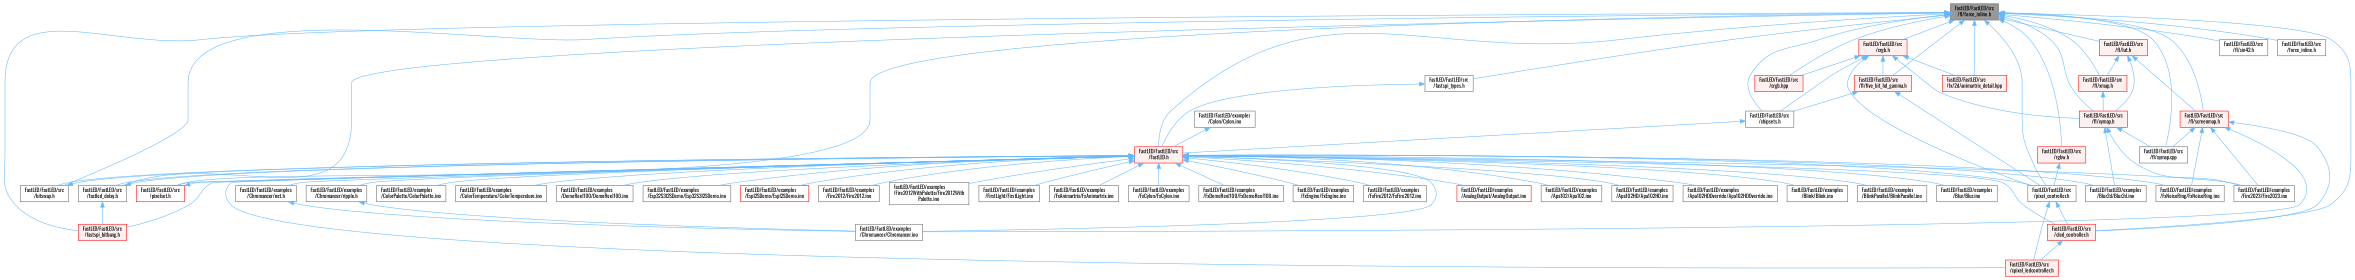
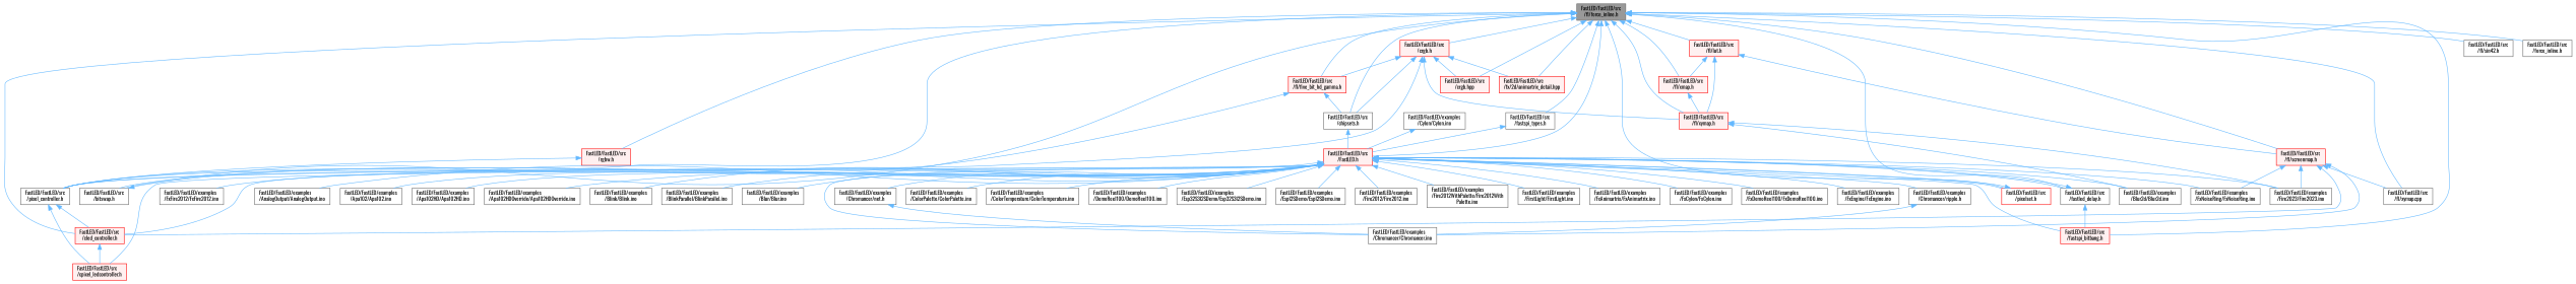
  digraph {
    fontname=Oswald
    node [color=grey40 fillcolor=white fontname=Oswald fontsize=10 shape=box style=filled]
    edge [color=steelblue1 dir=back fontname=Oswald fontsize=10 labelfontname=Helvetica labelfontsize=10 style=solid]
    n1 [color=gray40 fillcolor=grey60 fontcolor=black height=0.2 label="FastLED/FastLED/src\l/fl/force_inline.h" width=0.4]
    n2 [color=red fillcolor="#FFF0F0" height=0.2 label="FastLED/FastLED/src\l/FastLED.h" width=0.4]
    n3 [height=0.2 label="FastLED/FastLED/src\l/bitswap.h" width=0.4]
    n4 [color=red fillcolor="#FFF0F0" height=0.2 label="FastLED/FastLED/src\l/cled_controller.h" width=0.4]
    n5 [height=0.2 label="FastLED/FastLED/src\l/fastled_delay.h" width=0.4]
    n6 [color=red fillcolor="#FFF0F0" height=0.2 label="FastLED/FastLED/src\l/fastspi_bitbang.h" width=0.4]
    n7 [height=0.2 label="FastLED/FastLED/src\l/pixel_controller.h" width=0.4]
    n8 [color=red height=0.2 label="FastLED/FastLED/src\l/pixelset.h" width=0.4]
    n9 [height=0.2 label="FastLED/FastLED/src\l/chipsets.h" width=0.4]
    n10 [color=red fillcolor="#FFF0F0" height=0.2 label="FastLED/FastLED/src\l/crgb.h" width=0.4]
    n11 [color=red fillcolor="#FFF0F0" height=0.2 label="FastLED/FastLED/src\l/crgb.hpp" width=0.4]
    n12 [color=red fillcolor="#FFF0F0" height=0.2 label="FastLED/FastLED/src\l/fl/five_bit_hd_gamma.h" width=0.4]
    n13 [color=red fillcolor="#FFF0F0" height=0.2 label="FastLED/FastLED/src\l/fl/xymap.h" width=0.4]
    n14 [height=0.2 label="FastLED/FastLED/src\l/fl/xymap.cpp" width=0.4]
    n15 [color=red fillcolor="#FFF0F0" height=0.2 label="FastLED/FastLED/src\l/fx/2d/animartrix_detail.hpp" width=0.4]
    n16 [height=0.2 label="FastLED/FastLED/src\l/fastspi_types.h" width=0.4]
    n17 [color=red fillcolor="#FFF0F0" height=0.2 label="FastLED/FastLED/src\l/fl/lut.h" width=0.4]
    n18 [color=red fillcolor="#FFF0F0" height=0.2 label="FastLED/FastLED/src\l/fl/screenmap.h" width=0.4]
    n19 [color=red fillcolor="#FFF0F0" height=0.2 label="FastLED/FastLED/src\l/fl/xmap.h" width=0.4]
    n20 [height=0.2 label="FastLED/FastLED/src\l/fl/sin42.h" width=0.4]
    n21 [height=0.2 label="FastLED/FastLED/src\l/force_inline.h" width=0.4]
    n22 [color=red fillcolor="#FFF0F0" height=0.2 label="FastLED/FastLED/src\l/rgbw.h" width=0.4]
    n23 [color=red fillcolor="#FFF0F0" height=0.2 label="FastLED/FastLED/src\l/cpixel_ledcontroller.h" width=0.4]
-   n24 [color=red height=0.2 label="FastLED/FastLED/examples\l/AnalogOutput/AnalogOutput.ino" width=0.4]
+   n24 [height=0.2 label="FastLED/FastLED/examples\l/AnalogOutput/AnalogOutput.ino" width=0.4]
    n25 [height=0.2 label="FastLED/FastLED/examples\l/Apa102/Apa102.ino" width=0.4]
    n26 [height=0.2 label="FastLED/FastLED/examples\l/Apa102HD/Apa102HD.ino" width=0.4]
    n27 [height=0.2 label="FastLED/FastLED/examples\l/Apa102HDOverride/Apa102HDOverride.ino" width=0.4]
    n28 [height=0.2 label="FastLED/FastLED/examples\l/Blink/Blink.ino" width=0.4]
    n29 [height=0.2 label="FastLED/FastLED/examples\l/BlinkParallel/BlinkParallel.ino" width=0.4]
    n30 [height=0.2 label="FastLED/FastLED/examples\l/Blur/Blur.ino" width=0.4]
    n31 [height=0.2 label="FastLED/FastLED/examples\l/Blur2d/Blur2d.ino" width=0.4]
    n32 [height=0.2 label="FastLED/FastLED/examples\l/Chromancer/Chromancer.ino" width=0.4]
    n33 [height=0.2 label="FastLED/FastLED/examples\l/Chromancer/net.h" width=0.4]
    n34 [height=0.2 label="FastLED/FastLED/examples\l/Chromancer/ripple.h" width=0.4]
    n35 [height=0.2 label="FastLED/FastLED/examples\l/ColorPalette/ColorPalette.ino" width=0.4]
    n36 [height=0.2 label="FastLED/FastLED/examples\l/ColorTemperature/ColorTemperature.ino" width=0.4]
    n37 [height=0.2 label="FastLED/FastLED/examples\l/DemoReel100/DemoReel100.ino" width=0.4]
    n38 [height=0.2 label="FastLED/FastLED/examples\l/Esp32S3I2SDemo/Esp32S3I2SDemo.ino" width=0.4]
-   n39 [color=red height=0.2 label="FastLED/FastLED/examples\l/EspI2SDemo/EspI2SDemo.ino" width=0.4]
+   n39 [height=0.2 label="FastLED/FastLED/examples\l/EspI2SDemo/EspI2SDemo.ino" width=0.4]
    n40 [height=0.2 label="FastLED/FastLED/examples\l/Fire2012/Fire2012.ino" width=0.4]
    n41 [height=0.2 label="FastLED/FastLED/examples\l/Fire2012WithPalette/Fire2012With\lPalette.ino" width=0.4]
    n42 [height=0.2 label="FastLED/FastLED/examples\l/Fire2023/Fire2023.ino" width=0.4]
    n43 [height=0.2 label="FastLED/FastLED/examples\l/FirstLight/FirstLight.ino" width=0.4]
    n44 [height=0.2 label="FastLED/FastLED/examples\l/FxAnimartrix/FxAnimartrix.ino" width=0.4]
    n45 [height=0.2 label="FastLED/FastLED/examples\l/FxCylon/FxCylon.ino" width=0.4]
    n46 [height=0.2 label="FastLED/FastLED/examples\l/FxDemoReel100/FxDemoReel100.ino" width=0.4]
    n47 [height=0.2 label="FastLED/FastLED/examples\l/FxEngine/FxEngine.ino" width=0.4]
    n48 [height=0.2 label="FastLED/FastLED/examples\l/FxFire2012/FxFire2012.ino" width=0.4]
    n49 [height=0.2 label="FastLED/FastLED/examples\l/FxNoiseRing/FxNoiseRing.ino" width=0.4]
    n50 [height=0.2 label="FastLED/FastLED/examples\l/Cylon/Cylon.ino" width=0.4]
    n1 -> n2
    n1 -> n3
    n1 -> n4
    n1 -> n5
    n1 -> n6
    n1 -> n7
    n1 -> n8
    n1 -> n9
    n1 -> n10
    n1 -> n11
    n1 -> n12
    n1 -> n13
    n1 -> n14
    n1 -> n15
    n1 -> n16
    n1 -> n17
    n1 -> n18
    n1 -> n19
    n1 -> n20
    n1 -> n21
    n1 -> n22
    n2 -> n3
    n2 -> n4
    n2 -> n5
    n2 -> n6
    n2 -> n7
    n2 -> n8
    n2 -> n23
    n2 -> n24
    n2 -> n25
    n2 -> n26
    n2 -> n27
    n2 -> n28
    n2 -> n29
    n2 -> n30
    n2 -> n31
    n2 -> n32
    n2 -> n33
    n2 -> n34
    n2 -> n35
    n2 -> n36
    n2 -> n37
    n2 -> n38
    n2 -> n39
    n2 -> n40
    n2 -> n41
    n2 -> n42
    n2 -> n43
    n2 -> n44
    n2 -> n45
    n2 -> n46
    n2 -> n47
    n2 -> n48
    n2 -> n49
    n3 -> n2
    n4 -> n23
    n5 -> n2
    n5 -> n6
    n7 -> n4
    n7 -> n23
    n8 -> n2
    n9 -> n2
    n10 -> n7
    n10 -> n9
    n10 -> n11
    n10 -> n12
    n10 -> n13
    n10 -> n15
    n12 -> n7
    n12 -> n9
-   n13 -> n14
    n13 -> n31
    n13 -> n42
    n16 -> n2
    n17 -> n13
    n17 -> n18
    n17 -> n19
    n18 -> n4
    n18 -> n14
    n18 -> n32
    n18 -> n42
    n18 -> n49
    n19 -> n13
    n22 -> n7
    n33 -> n32
    n34 -> n32
    n50 -> n2
  }
